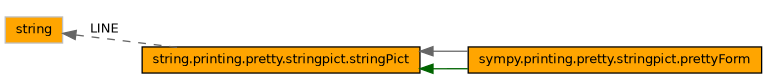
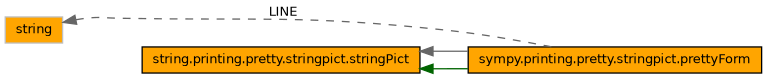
  digraph {
    rankdir=LR
    node [color=black fillcolor=orange fontname=Helvetica fontsize=10 shape=record style=filled]
    edge [color=gray40 dir=back fontname=Helvetica fontsize=10 labelfontname=Helvetica labelfontsize=10 style=solid]
    n1 [fontcolor=black height=0.2 label="sympy.printing.pretty.stringpict.prettyForm" width=0.4]
    n2 [height=0.2 label="string.printing.pretty.stringpict.stringPict" width=0.4]
    n3 [color=grey75 height=0.2 label=string width=0.4]
    n2 -> n1 [color=darkgreen]
    n2 -> n1
-   n3 -> n2 [label=" LINE" style=dashed]
+   n3 -> n1 [label=" LINE" style=dashed]
  }
